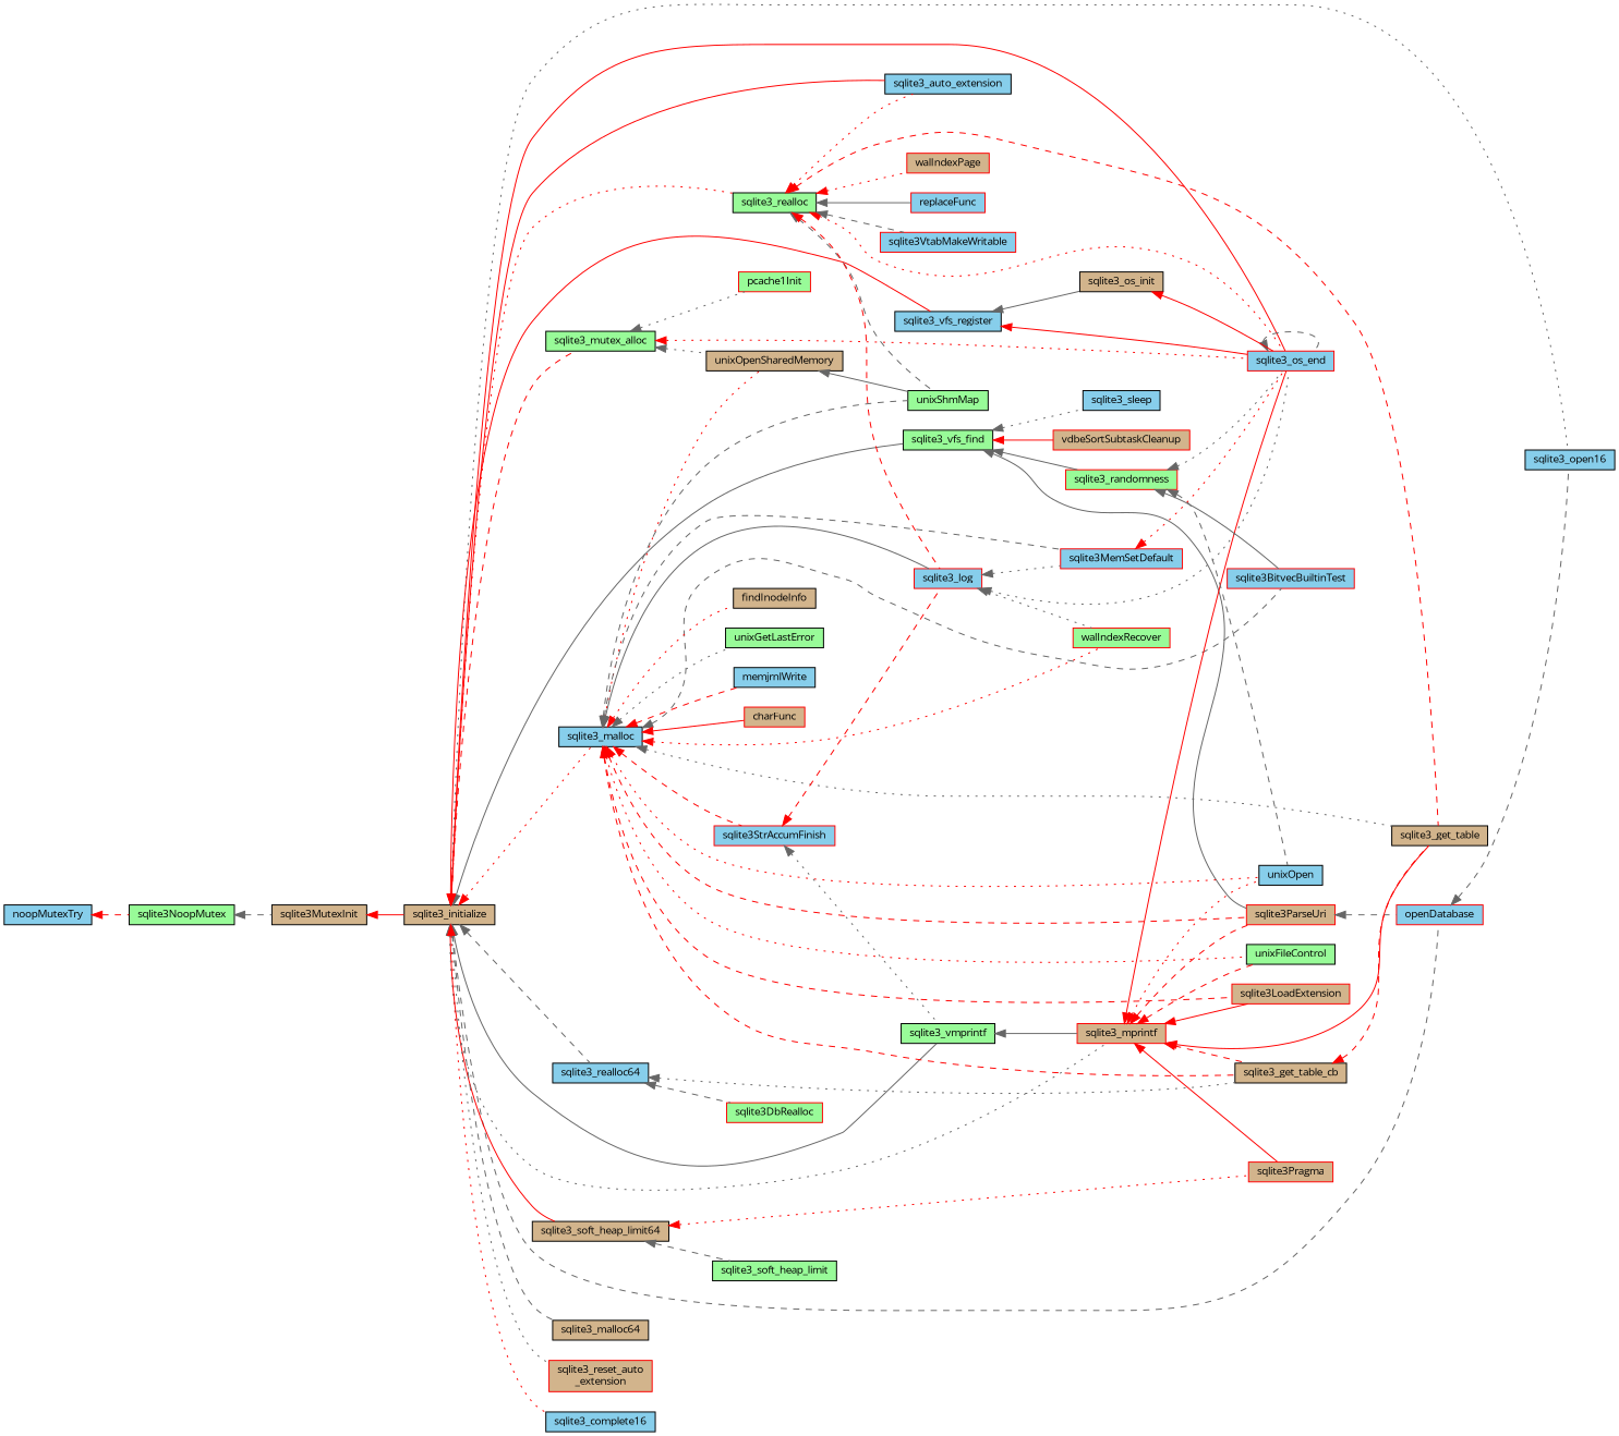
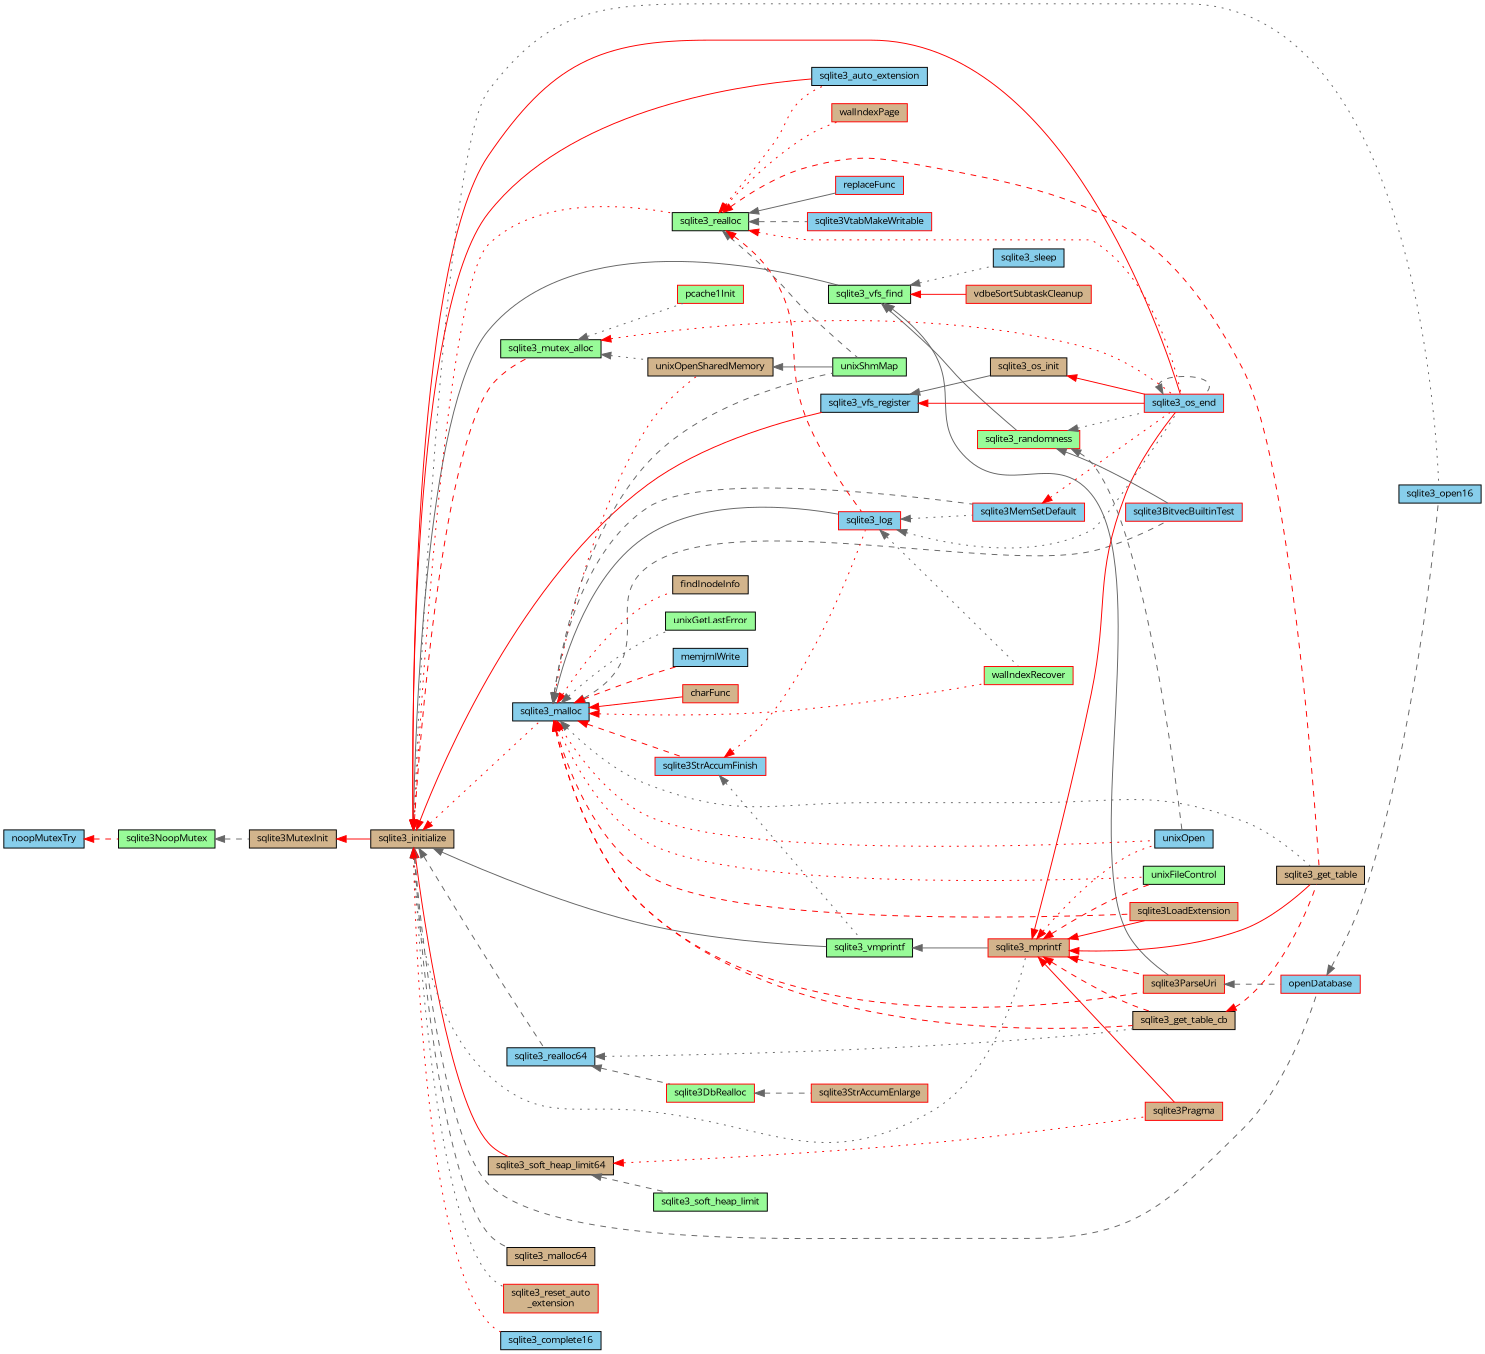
  digraph {
    fontname="Open Sans"
    rankdir=LR
    node [color=black fillcolor=skyblue fontname="Open Sans" fontsize=10 shape=record style=filled]
    edge [color=red dir=back fontname="Open Sans" fontsize=10 labelfontname=FreeSans labelfontsize=10 style=dashed]
    n1 [fontcolor=black height=0.2 label=noopMutexTry width=0.4]
    n2 [fillcolor=palegreen height=0.2 label=sqlite3NoopMutex width=0.4]
    n3 [fillcolor=tan height=0.2 label=sqlite3MutexInit width=0.4]
    n4 [fillcolor=tan height=0.2 label=sqlite3_initialize width=0.4]
    n5 [fillcolor=palegreen height=0.2 label=sqlite3_vfs_find width=0.4]
    n6 [color=red height=0.2 label=sqlite3_os_end width=0.4]
    n7 [color=red height=0.2 label=openDatabase width=0.4]
    n8 [height=0.2 label=sqlite3_open16 width=0.4]
    n9 [height=0.2 label=sqlite3_vfs_register width=0.4]
    n10 [fillcolor=palegreen height=0.2 label=sqlite3_mutex_alloc width=0.4]
    n11 [fillcolor=tan height=0.2 label=sqlite3_soft_heap_limit64 width=0.4]
    n12 [height=0.2 label=sqlite3_malloc width=0.4]
    n13 [fillcolor=palegreen height=0.2 label=sqlite3_vmprintf width=0.4]
    n14 [color=red fillcolor=tan height=0.2 label=sqlite3_mprintf width=0.4]
    n15 [fillcolor=tan height=0.2 label=sqlite3_malloc64 width=0.4]
    n16 [fillcolor=palegreen height=0.2 label=sqlite3_realloc width=0.4]
    n17 [height=0.2 label=sqlite3_auto_extension width=0.4]
    n18 [height=0.2 label=sqlite3_realloc64 width=0.4]
    n19 [color=red fillcolor=tan height=0.2 label="sqlite3_reset_auto\l_extension" width=0.4]
    n20 [height=0.2 label=sqlite3_complete16 width=0.4]
    n21 [color=red fillcolor=palegreen height=0.2 label=sqlite3_randomness width=0.4]
    n22 [color=red fillcolor=tan height=0.2 label=vdbeSortSubtaskCleanup width=0.4]
    n23 [color=red fillcolor=tan height=0.2 label=sqlite3ParseUri width=0.4]
    n24 [height=0.2 label=sqlite3_sleep width=0.4]
    n25 [fillcolor=tan height=0.2 label=sqlite3_os_init width=0.4]
    n26 [fillcolor=tan height=0.2 label=unixOpenSharedMemory width=0.4]
    n27 [color=red fillcolor=palegreen height=0.2 label=pcache1Init width=0.4]
    n28 [fillcolor=palegreen height=0.2 label=sqlite3_soft_heap_limit width=0.4]
    n29 [color=red fillcolor=tan height=0.2 label=sqlite3Pragma width=0.4]
    n30 [height=0.2 label=unixOpen width=0.4]
    n31 [color=red height=0.2 label=sqlite3BitvecBuiltinTest width=0.4]
    n32 [fillcolor=palegreen height=0.2 label=unixShmMap width=0.4]
    n33 [color=red height=0.2 label=sqlite3MemSetDefault width=0.4]
    n34 [color=red height=0.2 label=sqlite3StrAccumFinish width=0.4]
    n35 [fillcolor=palegreen height=0.2 label=unixFileControl width=0.4]
    n36 [color=red fillcolor=tan height=0.2 label=sqlite3LoadExtension width=0.4]
    n37 [fillcolor=tan height=0.2 label=sqlite3_get_table_cb width=0.4]
    n38 [fillcolor=tan height=0.2 label=sqlite3_get_table width=0.4]
    n39 [color=red height=0.2 label=sqlite3_log width=0.4]
    n40 [color=red fillcolor=palegreen height=0.2 label=walIndexRecover width=0.4]
    n41 [fillcolor=tan height=0.2 label=findInodeInfo width=0.4]
    n42 [fillcolor=palegreen height=0.2 label=unixGetLastError width=0.4]
    n43 [height=0.2 label=memjrnlWrite width=0.4]
    n44 [color=red fillcolor=tan height=0.2 label=charFunc width=0.4]
    n45 [color=red fillcolor=tan height=0.2 label=walIndexPage width=0.4]
    n46 [color=red height=0.2 label=replaceFunc width=0.4]
    n47 [color=red height=0.2 label=sqlite3VtabMakeWritable width=0.4]
    n48 [color=red fillcolor=palegreen height=0.2 label=sqlite3DbRealloc width=0.4]
+   n49 [color=red fillcolor=tan height=0.2 label=sqlite3StrAccumEnlarge width=0.4]
    n1 -> n2
    n2 -> n3 [color=gray40]
    n3 -> n4 [style=solid]
    n4 -> n5 [color=gray40 style=solid]
    n4 -> n6 [style=solid]
    n4 -> n7 [color=gray40]
    n4 -> n8 [color=gray40 style=dotted]
    n4 -> n9 [style=solid]
    n4 -> n10
    n4 -> n11 [style=solid]
    n4 -> n12 [style=dotted]
    n4 -> n13 [color=gray40 style=solid]
    n4 -> n14 [color=gray40 style=dotted]
    n4 -> n15 [color=gray40]
    n4 -> n16 [style=dotted]
    n4 -> n17 [style=solid]
    n4 -> n18 [color=gray40]
    n4 -> n19 [color=gray40 style=dotted]
    n4 -> n20 [style=dotted]
    n5 -> n21 [color=gray40 style=solid]
    n5 -> n22 [style=solid]
    n5 -> n23 [color=gray40 style=solid]
    n5 -> n24 [color=gray40 style=dotted]
    n6 -> n6 [color=gray40]
    n7 -> n8 [color=gray40]
    n9 -> n6 [style=solid]
    n9 -> n25 [color=gray40 style=solid]
    n10 -> n6 [style=dotted]
    n10 -> n26 [color=gray40 style=dotted]
    n10 -> n27 [color=gray40 style=dotted]
    n11 -> n28 [color=gray40]
    n11 -> n29 [style=dotted]
    n12 -> n23
    n12 -> n26 [style=dotted]
    n12 -> n30 [style=dotted]
    n12 -> n31 [color=gray40]
    n12 -> n32 [color=gray40]
    n12 -> n33 [color=gray40]
    n12 -> n34
    n12 -> n35 [style=dotted]
    n12 -> n36
    n12 -> n37
    n12 -> n38 [color=gray40 style=dotted]
    n12 -> n39 [color=gray40 style=solid]
    n12 -> n40 [style=dotted]
    n12 -> n41 [style=dotted]
    n12 -> n42 [color=gray40 style=dotted]
    n12 -> n43
    n12 -> n44 [style=solid]
    n13 -> n14 [color=gray40 style=solid]
    n14 -> n6 [style=solid]
    n14 -> n23
    n14 -> n29 [style=solid]
    n14 -> n30 [style=dotted]
    n14 -> n35
    n14 -> n36 [style=solid]
    n14 -> n37
    n14 -> n38 [style=solid]
    n16 -> n6 [style=dotted]
    n16 -> n17 [style=dotted]
    n16 -> n32 [color=gray40]
    n16 -> n38
    n16 -> n39
    n16 -> n45 [style=dotted]
    n16 -> n46 [color=gray40 style=solid]
    n16 -> n47 [color=gray40]
    n18 -> n37 [color=gray40 style=dotted]
    n18 -> n48 [color=gray40]
    n21 -> n6 [color=gray40 style=dotted]
    n21 -> n30 [color=gray40]
    n21 -> n31 [color=gray40 style=solid]
    n23 -> n7 [color=gray40]
    n25 -> n6 [style=solid]
    n26 -> n32 [color=gray40 style=solid]
    n33 -> n6 [style=dotted]
    n34 -> n13 [color=gray40 style=dotted]
-   n34 -> n39
+   n34 -> n39 [style=dotted]
    n37 -> n38
    n39 -> n6 [color=gray40 style=dotted]
    n39 -> n33 [color=gray40 style=dotted]
    n39 -> n40 [color=gray40 style=dotted]
+   n48 -> n49 [color=gray40]
  }
